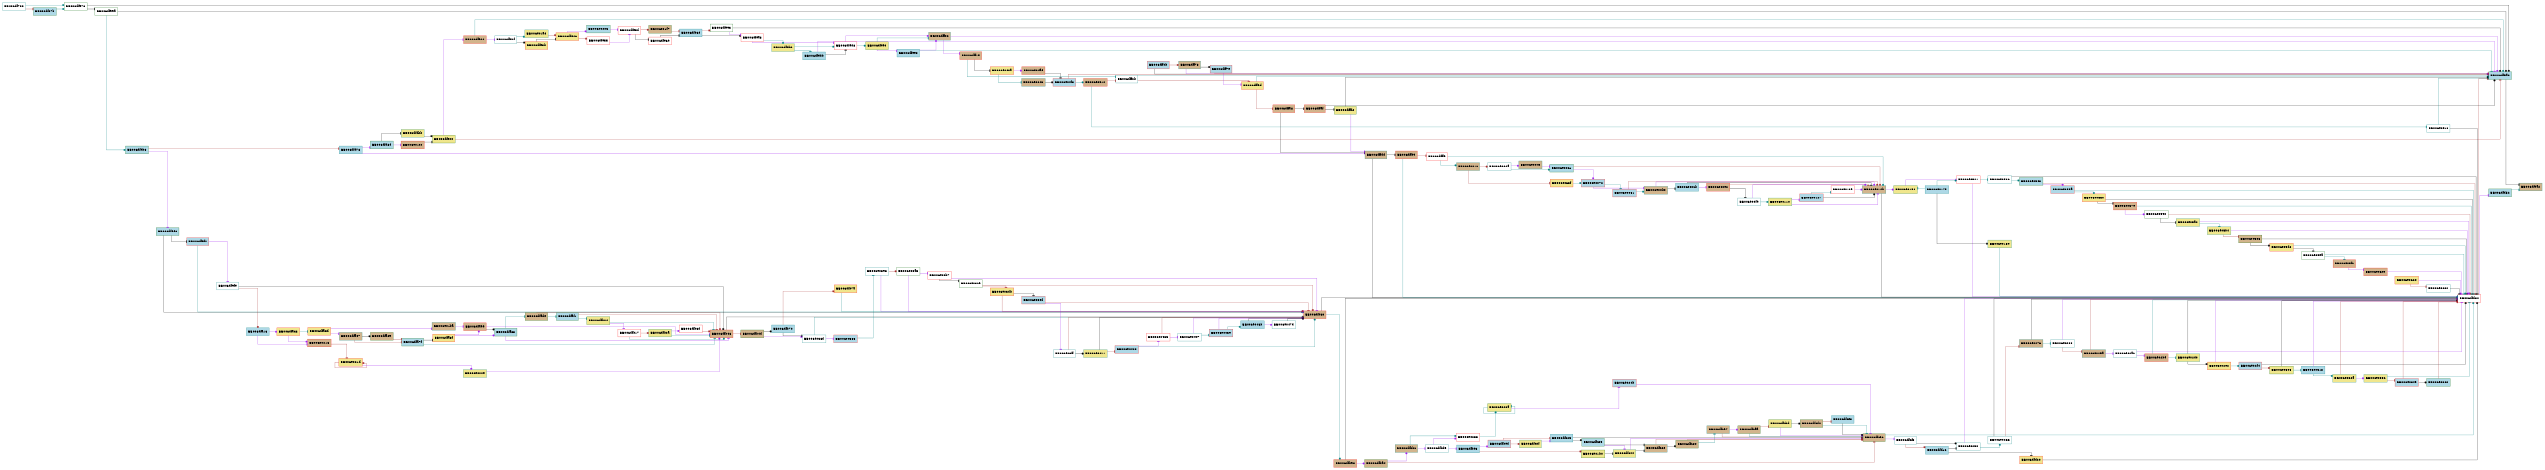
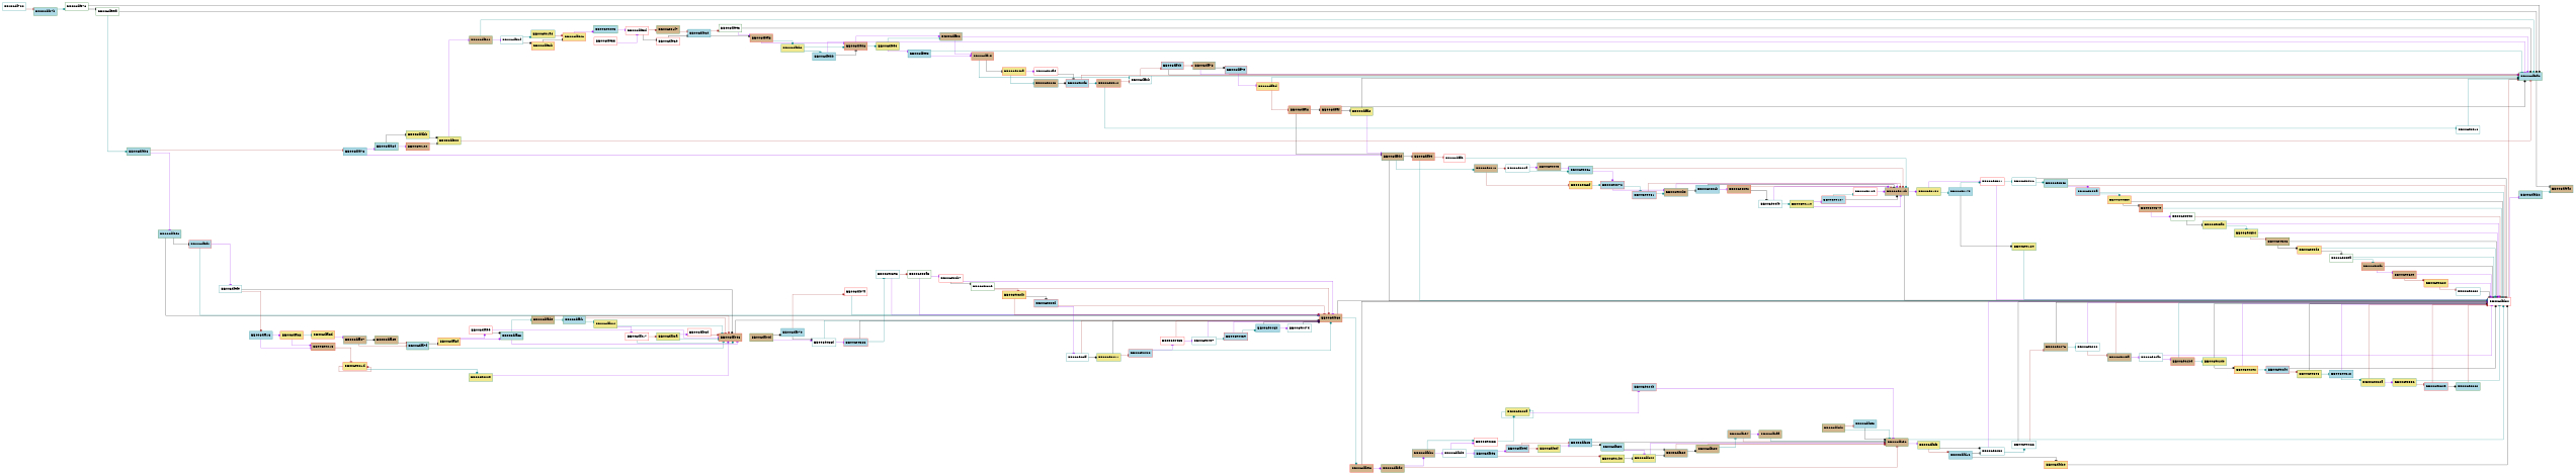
  digraph {
    rankdir=LR
    splines=ortho
    node [color=teal fillcolor=tan shape=box style=filled]
    edge [arrowhead=tee color=purple]
    BB006df700 [fillcolor=white]
    BB006df976 [color=darkgreen fillcolor=white]
    BB006df87b [color=darkgreen fillcolor=lightblue]
    BB006df9a0 [color=darkgreen fillcolor=lightblue]
    BB006df99a [color=darkgreen fillcolor=white]
    BB006df9a2
    BB006df9b8 [color=darkgreen fillcolor=lightblue]
    BB006dfd78 [fillcolor=lightblue]
    BB006df9e6 [color=darkgreen fillcolor=lightblue]
    BB006dffdd
    BB006dfd8d [color=darkgreen fillcolor=lightblue]
    BB006dfb8c [color=red]
    BB006df9f2 [color=red fillcolor=lightblue]
    BB006dfd32 [color=red fillcolor=white]
    BB006dffe9 [color=red]
    BB006e01c4 [color=red]
    BB006dfdbb [fillcolor=khaki]
    BB006dfb98 [color=red]
    BB006df9fe [fillcolor=white]
    BB006dfd52 [color=darkgreen fillcolor=lightblue]
    BB006dfba4 [color=darkgreen]
    BB006dfb46 [color=red]
    BB006dfa16 [fillcolor=lightblue]
    BB006dfb4d [color=darkgreen]
    BB006e0216 [color=red]
    BB006dfa33 [color=red fillcolor=khaki]
    BB006e036d [fillcolor=white]
    BB006dfb70 [fillcolor=lightblue]
    BB006e021d [color=red fillcolor=khaki]
    BB006dfa3d [color=red fillcolor=khaki]
    BB006e022e [fillcolor=khaki]
-   BB006e01ba
    BB006dfa47
-   BB006dfa9e [color=red]
+   BB006dfa9e [color=red fillcolor=white]
    BB006dfa7f [color=darkgreen fillcolor=lightblue]
    BB006dfa69 [color=darkgreen]
    BB006dfac8 [color=darkgreen fillcolor=lightblue]
    BB006dfa8f [color=red fillcolor=khaki]
    BB006dfade [color=darkgreen]
    BB006dfaf1 [color=darkgreen fillcolor=lightblue]
    BB006dfb04 [color=darkgreen fillcolor=khaki]
    BB006dfb17 [color=red fillcolor=white]
    BB006dfb2a [fillcolor=khaki]
    BB006dfb3d [color=red fillcolor=white]
    BB006e0383 [color=red fillcolor=lightblue]
-   BB006dfb7a [color=red fillcolor=khaki]
+   BB006dfb7a [color=red fillcolor=white]
    BB006e0393 [fillcolor=white]
    BB006dfcec [color=darkgreen]
    BB006dfbbc
-   BB006dfcf3 [fillcolor=white]
+   BB006dfcf3 [fillcolor=khaki]
    BB006e0233 [color=red fillcolor=white]
    BB006dfbd9 [fillcolor=white]
    BB006e0250 [fillcolor=white]
    BB006dfd16 [fillcolor=lightblue]
    BB006e023a [color=darkgreen fillcolor=khaki]
    BB006dfbe3 [fillcolor=lightblue]
    BB006e024b [color=red fillcolor=lightblue]
    BB006e01b0 [color=darkgreen fillcolor=khaki]
    BB006dfbed [color=red fillcolor=lightblue]
    BB006dfc44 [fillcolor=khaki]
    BB006dfc25 [fillcolor=lightblue]
    BB006dfc0f [fillcolor=khaki]
    BB006dfc6e
    BB006dfc35 [color=darkgreen fillcolor=lightblue]
    BB006dfc84 [color=darkgreen]
    BB006dfc97
    BB006dfcaa [color=darkgreen]
-   BB006dfcbd [color=darkgreen fillcolor=khaki]
    BB006dfcd0 [color=darkgreen]
    BB006dfce3 [fillcolor=lightblue]
    BB006e0266 [fillcolor=white]
    BB006dfd20 [color=red fillcolor=khaki]
    BB006e0276
    BB006dfffe [color=red fillcolor=white]
    BB006dfe00 [color=darkgreen fillcolor=khaki]
-   BB006dfe22 [color=red]
+   BB006dfe22 [color=darkgreen]
    BB006dfe2f [fillcolor=white]
    BB006e01a4 [fillcolor=khaki]
    BB006dfe3b [color=red fillcolor=khaki]
    BB006dfe46 [color=red fillcolor=khaki]
    BB006e0205 [color=darkgreen fillcolor=lightblue]
    BB006dfe55 [color=red fillcolor=white]
    BB006dfe5d [color=red fillcolor=white]
    BB006e01f7 [color=darkgreen]
    BB006dfe69 [color=red fillcolor=white]
    BB006dfe6e [fillcolor=lightblue]
-   BB006dfea8 [color=red fillcolor=white]
+   BB006dfea8 [color=red]
    BB006dfe93 [color=darkgreen fillcolor=white]
-   BB006dfed8 [color=red fillcolor=white]
+   BB006dfed8 [color=red]
    BB006dfeb0 [fillcolor=khaki]
    BB006dff02
    BB006dfee0 [color=darkgreen fillcolor=khaki]
    BB006dfebb [fillcolor=lightblue]
    BB006dff1e [color=red]
    BB006dfee8 [fillcolor=lightblue]
    BB006e048a [color=red fillcolor=khaki]
    BB006dff2b [fillcolor=white]
    BB006e0646
-   BB006e04ae [color=red]
+   BB006e04ae [color=red fillcolor=white]
    BB006dff4b [color=red fillcolor=lightblue]
    BB006e04f3 [color=red fillcolor=lightblue]
    BB006dff73
    BB006dff7e [color=red fillcolor=lightblue]
    BB006dff9d [color=red fillcolor=khaki]
    BB006dffa8 [color=red]
    BB006dffaf [color=red]
    BB006dffd2 [color=darkgreen fillcolor=khaki]
    BB006e014b
    BB006e001c
    BB006e0154 [color=darkgreen fillcolor=khaki]
    BB006e063f [color=red fillcolor=khaki]
    BB006e002a [fillcolor=white]
    BB006e0521 [color=red fillcolor=white]
    BB006e0175 [fillcolor=lightblue]
    BB006e0072 [color=red fillcolor=lightblue]
    BB006e0061 [color=darkgreen fillcolor=lightblue]
    BB006e004c
    BB006e00b0
    BB006e0081 [color=red fillcolor=lightblue]
    BB006e00cb [fillcolor=lightblue]
    BB006e00e2 [color=red]
    BB006e00f9 [fillcolor=white]
    BB006e0110 [fillcolor=khaki]
    BB006e0127 [color=red fillcolor=lightblue]
    BB006e013e [color=red fillcolor=white]
    BB006e0536 [fillcolor=white]
    BB006e0189 [fillcolor=khaki]
    BB006e0548 [color=darkgreen fillcolor=lightblue]
    BB006e0288 [fillcolor=white]
    BB006e029a
    BB006e02ac [fillcolor=white]
    BB006e02be [color=red]
    BB006e02d0 [fillcolor=khaki]
    BB006e02e2 [color=red fillcolor=khaki]
    BB006e02f4 [color=red fillcolor=lightblue]
    BB006e0306 [color=darkgreen fillcolor=khaki]
    BB006e0318 [fillcolor=lightblue]
    BB006e032a [fillcolor=khaki]
    BB006e033c [fillcolor=khaki]
    BB006e034e [color=red fillcolor=lightblue]
    BB006e0360 [color=darkgreen fillcolor=lightblue]
    BB006e03a5 [color=darkgreen fillcolor=white]
    BB006e03b7 [color=red fillcolor=white]
    BB006e03c9 [color=darkgreen fillcolor=white]
    BB006e03db [color=red fillcolor=khaki]
    BB006e03ed [color=red fillcolor=lightblue]
    BB006e03ff [fillcolor=white]
    BB006e0411 [fillcolor=khaki]
    BB006e0423 [color=red fillcolor=lightblue]
    BB006e0435 [color=red fillcolor=white]
    BB006e0447 [fillcolor=white]
    BB006e0459 [color=red fillcolor=lightblue]
    BB006e046b [fillcolor=lightblue]
    BB006e047d [fillcolor=white]
    BB006e0512 [color=red]
    BB006e051c [fillcolor=white]
    n157 [color=red fillcolor=lightblue label=BB006e355a]
    BB006e056c [color=red fillcolor=khaki]
    BB006e057e [color=red]
    BB006e0590 [color=darkgreen fillcolor=white]
    BB006e05a2 [fillcolor=khaki]
    BB006e05b4 [fillcolor=khaki]
    BB006e05c6 [color=darkgreen]
    BB006e05d8 [color=red fillcolor=khaki]
    BB006e05ea [color=darkgreen fillcolor=white]
    BB006e05fc [color=red]
    BB006e060e [color=red]
    BB006e0620 [color=red fillcolor=khaki]
    BB006e0632 [fillcolor=white]
-   BB006df700 -> BB006df976 [arrowhead=dot color=teal]
    BB006df700 -> BB006df87b [color=brown]
    BB006df976 -> BB006df9a0 [arrowhead=dot color=black]
    BB006df976 -> BB006df99a [color=black]
    BB006df87b -> BB006df976 [arrowhead=dot color=teal]
    BB006df9a0 -> BB006df9a2 [color=black]
    BB006df99a -> BB006df9a0 [arrowhead=dot color=black]
    BB006df99a -> BB006df9b8 [arrowhead=dot color=teal]
    BB006df9b8 -> BB006dfd78 [color=brown]
    BB006df9b8 -> BB006df9e6
    BB006dfd78 -> BB006dffdd
    BB006dfd78 -> BB006dfd8d
    BB006df9e6 -> BB006dfb8c [arrowhead=dot color=black]
    BB006df9e6 -> BB006df9f2 [color=black]
    BB006dffdd -> BB006dfd32 [arrowhead=dot color=black]
    BB006dffdd -> BB006dffe9 [color=black]
    BB006dfd8d -> BB006e01c4
    BB006dfd8d -> BB006dfdbb [color=black]
    BB006dfb8c -> BB006dfd32 [arrowhead=dot color=black]
    BB006dfb8c -> BB006dfb98 [arrowhead=dot color=teal]
    BB006df9f2 -> BB006dfb8c [arrowhead=dot color=teal]
    BB006df9f2 -> BB006df9fe
    BB006dfd32 -> BB006df9a0 [arrowhead=dot color=brown]
    BB006dfd32 -> BB006dfd52
    BB006dffe9 -> BB006dfd32 [arrowhead=dot color=teal]
    BB006dffe9 -> BB006dfffe [color=brown]
    BB006e01c4 -> BB006dfe00 [color=black]
    BB006dfdbb -> BB006dfe00 [arrowhead=dot color=black]
    BB006dfb98 -> BB006dfd32 [color=black]
    BB006dfb98 -> BB006dfba4 [arrowhead=dot]
    BB006df9fe -> BB006dfb46 [arrowhead=dot color=black]
    BB006df9fe -> BB006dfa16 [arrowhead=dot color=brown]
    BB006dfd52 -> BB006df9a2 [color=teal]
    BB006dfba4 -> BB006dfcec [color=brown]
    BB006dfba4 -> BB006dfbbc [arrowhead=dot]
    BB006dfb46 -> BB006dfb8c [color=black]
-   BB006dfb46 -> BB006dfb4d [color=brown]
    BB006dfa16 -> BB006e0216
    BB006dfa16 -> BB006dfa33 [arrowhead=dot]
    BB006dfb4d -> BB006e036d [arrowhead=dot]
    BB006dfb4d -> BB006dfb70 [arrowhead=dot color=black]
    BB006e0216 -> BB006e021d [color=brown]
    BB006dfa33 -> BB006e0216 [arrowhead=dot]
    BB006dfa33 -> BB006dfa3d [color=teal]
    BB006e036d -> BB006dfb8c [arrowhead=dot color=teal]
    BB006e036d -> BB006e0383
    BB006dfb70 -> BB006e036d [color=black]
    BB006dfb70 -> BB006dfb7a [arrowhead=dot color=brown]
    BB006e021d -> BB006e021d [arrowhead=dot color=brown]
-   BB006e021d -> BB006e022e [arrowhead=dot]
-   BB006dfa3d -> BB006e01ba
+   BB006e021d -> BB006e022e [arrowhead=dot color=teal]
    BB006dfa3d -> BB006dfa47
    BB006e022e -> BB006dfb46 [arrowhead=dot]
-   BB006e01ba -> BB006dfa9e
    BB006dfa47 -> BB006dfa7f [color=brown]
    BB006dfa47 -> BB006dfa69 [arrowhead=dot color=black]
    BB006dfa9e -> BB006dfb46
    BB006dfa9e -> BB006dfac8 [arrowhead=dot color=black]
    BB006dfa7f -> BB006dfb46 [color=teal]
    BB006dfa7f -> BB006dfa8f [color=black]
    BB006dfa69 -> BB006dfa7f [color=brown]
    BB006dfac8 -> BB006dfb46
    BB006dfac8 -> BB006dfade [color=teal]
    BB006dfa8f -> BB006dfa9e [arrowhead=dot]
    BB006dfa8f -> BB006dfac8 [arrowhead=dot]
    BB006dfade -> BB006dfb46 [arrowhead=dot color=brown]
    BB006dfade -> BB006dfaf1 [color=teal]
    BB006dfaf1 -> BB006dfb46 [color=brown]
    BB006dfaf1 -> BB006dfb04 [color=teal]
    BB006dfb04 -> BB006dfb46 [color=teal]
    BB006dfb04 -> BB006dfb17
    BB006dfb17 -> BB006dfb46 [arrowhead=dot color=teal]
    BB006dfb17 -> BB006dfb2a [arrowhead=dot color=brown]
    BB006dfb2a -> BB006dfb46 [color=teal]
    BB006dfb2a -> BB006dfb3d [arrowhead=dot]
    BB006dfb3d -> BB006dfb46 [arrowhead=dot color=brown]
+   BB006e0383 -> BB006dfb8c [arrowhead=dot color=black]
    BB006e0383 -> BB006e0393 [color=teal]
    BB006dfb7a -> BB006dfb8c [arrowhead=dot color=teal]
    BB006e0393 -> BB006dfb8c [arrowhead=dot]
    BB006e0393 -> BB006e03a5 [arrowhead=dot color=brown]
    BB006dfcec -> BB006dfd32 [arrowhead=dot color=teal]
    BB006dfcec -> BB006dfcf3
    BB006dfbbc -> BB006e0233 [arrowhead=dot color=teal]
    BB006dfbbc -> BB006dfbd9
    BB006dfcf3 -> BB006e0250 [arrowhead=dot color=black]
    BB006dfcf3 -> BB006dfd16 [arrowhead=dot color=brown]
    BB006e0233 -> BB006e023a [arrowhead=dot color=teal]
    BB006dfbd9 -> BB006e0233 [arrowhead=dot]
    BB006dfbd9 -> BB006dfbe3
    BB006e0250 -> BB006dfd32 [arrowhead=dot]
    BB006e0250 -> BB006e0266 [arrowhead=dot color=teal]
    BB006dfd16 -> BB006e0250 [color=black]
    BB006dfd16 -> BB006dfd20 [color=black]
    BB006e023a -> BB006e023a [color=teal]
    BB006e023a -> BB006e024b
    BB006dfbe3 -> BB006e01b0 [arrowhead=dot color=brown]
    BB006dfbe3 -> BB006dfbed [arrowhead=dot]
    BB006e024b -> BB006dfcec
    BB006e01b0 -> BB006dfc44 [color=black]
    BB006dfbed -> BB006dfc25 [color=brown]
    BB006dfbed -> BB006dfc0f [arrowhead=dot color=brown]
    BB006dfc44 -> BB006dfcec [arrowhead=dot]
    BB006dfc44 -> BB006dfc6e [color=black]
    BB006dfc25 -> BB006dfcec [arrowhead=dot color=black]
    BB006dfc25 -> BB006dfc35 [arrowhead=dot color=black]
    BB006dfc0f -> BB006dfc25
    BB006dfc6e -> BB006dfcec [arrowhead=dot color=brown]
    BB006dfc6e -> BB006dfc84 [arrowhead=dot color=black]
    BB006dfc35 -> BB006dfc44
    BB006dfc35 -> BB006dfc6e [color=black]
    BB006dfc84 -> BB006dfcec [arrowhead=dot color=brown]
    BB006dfc84 -> BB006dfc97 [color=teal]
    BB006dfc97 -> BB006dfcec [arrowhead=dot color=brown]
    BB006dfc97 -> BB006dfcaa [arrowhead=dot]
    BB006dfcaa -> BB006dfcec [color=teal]
-   BB006dfcaa -> BB006dfcbd [color=brown]
-   BB006dfcbd -> BB006dfcec [arrowhead=dot]
-   BB006dfcbd -> BB006dfcd0 [arrowhead=dot color=black]
    BB006dfcd0 -> BB006dfcec [color=teal]
    BB006dfcd0 -> BB006dfce3 [color=brown]
    BB006dfce3 -> BB006dfcec [arrowhead=dot color=black]
    BB006e0266 -> BB006dfd32 [color=black]
    BB006e0266 -> BB006e0276 [color=brown]
    BB006dfd20 -> BB006dfd32 [arrowhead=dot color=black]
    BB006e0276 -> BB006dfd32 [color=black]
    BB006e0276 -> BB006e0288 [color=teal]
    BB006dfffe -> BB006e014b [arrowhead=dot color=teal]
-   BB006dfffe -> BB006e001c [arrowhead=dot color=teal]
+   BB006dffdd -> BB006e001c [arrowhead=dot color=teal]
    BB006dfe00 -> BB006df9a0 [color=brown]
    BB006dfe00 -> BB006dfe22
    BB006dfe22 -> BB006df9a0 [arrowhead=dot color=teal]
    BB006dfe22 -> BB006dfe2f
    BB006dfe2f -> BB006e01a4 [arrowhead=dot color=teal]
    BB006dfe2f -> BB006dfe3b [arrowhead=dot color=black]
    BB006e01a4 -> BB006dfe46 [arrowhead=dot color=brown]
    BB006dfe3b -> BB006dfe46 [color=black]
    BB006dfe46 -> BB006e0205 [arrowhead=dot]
-   BB006dfe46 -> BB006dfe55 [arrowhead=dot color=brown]
    BB006e0205 -> BB006dfe5d
    BB006dfe55 -> BB006dfe5d
    BB006dfe5d -> BB006e01f7 [arrowhead=dot color=brown]
    BB006dfe5d -> BB006dfe69 [color=black]
    BB006e01f7 -> BB006dfe6e [color=brown]
    BB006dfe69 -> BB006dfe6e [color=black]
    BB006dfe6e -> BB006dfea8 [arrowhead=dot color=black]
    BB006dfe6e -> BB006dfe93 [arrowhead=dot color=brown]
    BB006dfea8 -> BB006dfed8
    BB006dfea8 -> BB006dfeb0 [arrowhead=dot color=teal]
    BB006dfe93 -> BB006df9a0 [arrowhead=dot color=black]
    BB006dfe93 -> BB006dfea8
    BB006dfed8 -> BB006dff02 [arrowhead=dot]
    BB006dfed8 -> BB006dfee0 [arrowhead=dot color=teal]
    BB006dfeb0 -> BB006dfed8 [arrowhead=dot color=teal]
    BB006dfeb0 -> BB006dfebb [color=teal]
    BB006dff02 -> BB006df9a0 [arrowhead=dot]
    BB006dff02 -> BB006dff1e
    BB006dfee0 -> BB006dff02 [color=teal]
    BB006dfee0 -> BB006dfee8
    BB006dfebb -> BB006df9a0
    BB006dfebb -> BB006dfed8 [color=black]
    BB006dff1e -> BB006e048a [color=black]
    BB006dff1e -> BB006dff2b [color=teal]
    BB006dfee8 -> BB006df9a0 [color=teal]
-   BB006dfee8 -> BB006dff02 [arrowhead=dot]
+   BB006dfee8 -> BB006dff1e [arrowhead=dot]
    BB006e048a -> BB006e0646 [color=teal]
    BB006e048a -> BB006e04ae [arrowhead=dot]
    BB006dff2b -> BB006df9a0 [color=teal]
-   BB006dff2b -> BB006dff9d [color=brown]
+   BB006dff2b -> BB006dff4b [color=brown]
    BB006e0646 -> BB006e04f3 [arrowhead=dot color=black]
    BB006e04ae -> BB006e04f3 [color=black]
    BB006dff4b -> BB006df9a0 [arrowhead=dot color=black]
    BB006dff4b -> BB006dff73 [arrowhead=dot color=brown]
    BB006e04f3 -> BB006df9a0 [color=brown]
    BB006e04f3 -> BB006e0512 [arrowhead=dot color=teal]
    BB006dff73 -> BB006df9a0 [arrowhead=dot]
    BB006dff73 -> BB006dff7e [arrowhead=dot color=black]
    BB006dff7e -> BB006df9a0 [color=brown]
    BB006dff7e -> BB006dff9d
    BB006dff9d -> BB006df9a0 [arrowhead=dot color=teal]
    BB006dff9d -> BB006dffa8 [color=brown]
    BB006dffa8 -> BB006dffdd [color=black]
    BB006dffa8 -> BB006dffaf [color=black]
    BB006dffaf -> BB006df9a0 [arrowhead=dot color=black]
    BB006dffaf -> BB006dffd2 [color=black]
    BB006dffd2 -> BB006df9a0 [arrowhead=dot color=black]
    BB006dffd2 -> BB006dffdd
    BB006e014b -> BB006dfd32 [color=black]
    BB006e014b -> BB006e0154 [arrowhead=dot]
    BB006e001c -> BB006e063f [color=brown]
    BB006e001c -> BB006e002a [arrowhead=dot color=brown]
    BB006e0154 -> BB006e0521
-   BB006e0175 -> BB006e0154 [color=teal]
+   BB006e0154 -> BB006e0175 [color=teal]
    BB006e063f -> BB006e0072 [arrowhead=dot color=teal]
    BB006e002a -> BB006e0061 [arrowhead=dot color=teal]
    BB006e002a -> BB006e004c [arrowhead=dot]
    BB006e0521 -> BB006dfd32
    BB006e0521 -> BB006e0536 [color=teal]
    BB006e0175 -> BB006e0521 [arrowhead=dot color=teal]
    BB006e0175 -> BB006e0189 [arrowhead=dot color=black]
    BB006e0072 -> BB006e00b0
    BB006e0072 -> BB006e0081 [color=teal]
    BB006e0061 -> BB006e014b [arrowhead=dot color=brown]
    BB006e0061 -> BB006e0072 [arrowhead=dot]
    BB006e004c -> BB006e0061
    BB006e00b0 -> BB006e014b [arrowhead=dot]
    BB006e00b0 -> BB006e00cb [color=black]
    BB006e0081 -> BB006e014b [arrowhead=dot color=brown]
    BB006e0081 -> BB006e00b0 [arrowhead=dot color=teal]
    BB006e00cb -> BB006e014b [color=black]
    BB006e00cb -> BB006e00e2
    BB006e00e2 -> BB006e014b [color=brown]
    BB006e00e2 -> BB006e00f9 [color=black]
    BB006e00f9 -> BB006e014b [arrowhead=dot]
    BB006e00f9 -> BB006e0110 [arrowhead=dot color=teal]
    BB006e0110 -> BB006e014b
    BB006e0110 -> BB006e0127
    BB006e0127 -> BB006e014b [arrowhead=dot color=black]
    BB006e0127 -> BB006e013e [color=teal]
    BB006e013e -> BB006e014b [arrowhead=dot]
    BB006e0536 -> BB006dfd32 [color=black]
    BB006e0536 -> BB006e0548 [arrowhead=dot color=teal]
    BB006e0189 -> BB006dfd32 [color=teal]
    BB006e0548 -> BB006dfd32 [color=brown]
    BB006e0548 -> n157 [arrowhead=dot]
    BB006e0288 -> BB006dfd32
    BB006e0288 -> BB006e029a [color=brown]
    BB006e029a -> BB006dfd32 [arrowhead=dot color=brown]
    BB006e029a -> BB006e02ac
    BB006e02ac -> BB006dfd32
    BB006e02ac -> BB006e02be
    BB006e02be -> BB006dfd32 [color=teal]
    BB006e02be -> BB006e02d0 [color=teal]
    BB006e02d0 -> BB006dfd32 [color=black]
    BB006e02d0 -> BB006e02e2 [arrowhead=dot color=black]
    BB006e02e2 -> BB006dfd32
    BB006e02e2 -> BB006e02f4 [arrowhead=dot color=teal]
    BB006e02f4 -> BB006dfd32 [arrowhead=dot color=black]
    BB006e02f4 -> BB006e0306 [arrowhead=dot color=brown]
    BB006e0306 -> BB006dfd32 [arrowhead=dot color=black]
    BB006e0306 -> BB006e0318 [color=teal]
    BB006e0318 -> BB006dfd32
    BB006e0318 -> BB006e032a [arrowhead=dot color=teal]
    BB006e032a -> BB006dfd32 [color=brown]
    BB006e032a -> BB006e033c [arrowhead=dot]
    BB006e033c -> BB006dfd32 [color=teal]
    BB006e033c -> BB006e034e [color=brown]
    BB006e034e -> BB006dfd32 [arrowhead=dot color=brown]
    BB006e034e -> BB006e0360 [arrowhead=dot color=black]
    BB006e0360 -> BB006dfd32 [color=brown]
    BB006e03a5 -> BB006dfb8c
    BB006e03a5 -> BB006e03b7
    BB006e03b7 -> BB006dfb8c
    BB006e03b7 -> BB006e03c9 [color=black]
    BB006e03c9 -> BB006dfb8c [arrowhead=dot color=brown]
    BB006e03c9 -> BB006e03db [color=brown]
    BB006e03db -> BB006dfb8c [arrowhead=dot color=brown]
    BB006e03db -> BB006e03ed [color=black]
    BB006e03ed -> BB006dfb8c [color=brown]
    BB006e03ed -> BB006e03ff
    BB006e03ff -> BB006dfb8c [color=brown]
    BB006e03ff -> BB006e0411 [arrowhead=dot color=black]
    BB006e0411 -> BB006dfb8c [arrowhead=dot color=black]
    BB006e0411 -> BB006e0423 [color=brown]
    BB006e0423 -> BB006dfb8c [arrowhead=dot color=teal]
    BB006e0423 -> BB006e0435
    BB006e0435 -> BB006dfb8c [color=brown]
    BB006e0435 -> BB006e0447
    BB006e0447 -> BB006dfb8c [arrowhead=dot]
    BB006e0447 -> BB006e0459 [color=teal]
    BB006e0459 -> BB006dfb8c
    BB006e0459 -> BB006e046b [arrowhead=dot color=teal]
    BB006e046b -> BB006dfb8c [color=black]
    BB006e046b -> BB006e047d [arrowhead=dot]
    BB006e047d -> BB006dfb8c [color=black]
    BB006e0512 -> BB006dff2b [color=brown]
    BB006e0512 -> BB006e051c [color=teal]
    BB006e051c -> BB006df9a0 [color=teal]
    n157 -> BB006dfd32 [color=teal]
    n157 -> BB006e056c [arrowhead=dot color=teal]
    BB006e056c -> BB006dfd32 [color=black]
    BB006e056c -> BB006e057e [color=black]
    BB006e057e -> BB006dfd32 [color=teal]
    BB006e057e -> BB006e0590 [arrowhead=dot]
    BB006e0590 -> BB006dfd32 [arrowhead=dot color=brown]
    BB006e0590 -> BB006e05a2 [color=black]
    BB006e05a2 -> BB006dfd32 [arrowhead=dot]
    BB006e05a2 -> BB006e05b4 [color=teal]
    BB006e05b4 -> BB006dfd32 [arrowhead=dot]
    BB006e05b4 -> BB006e05c6 [color=brown]
    BB006e05c6 -> BB006dfd32 [color=black]
    BB006e05c6 -> BB006e05d8 [arrowhead=dot color=black]
    BB006e05d8 -> BB006dfd32 [arrowhead=dot color=teal]
    BB006e05d8 -> BB006e05ea [color=black]
    BB006e05ea -> BB006dfd32 [color=teal]
    BB006e05ea -> BB006e05fc [color=teal]
-   BB006e051c -> BB006dfd32 [color=black]
+   BB006e05fc -> BB006dfd32 [color=black]
    BB006e05fc -> BB006e060e
    BB006e060e -> BB006dfd32
+   BB006e060e -> BB006e0620 [arrowhead=dot color=brown]
    BB006e0620 -> BB006dfd32 [arrowhead=dot]
    BB006e0620 -> BB006e0632 [color=brown]
    BB006e0632 -> BB006dfd32 [color=black]
  }
